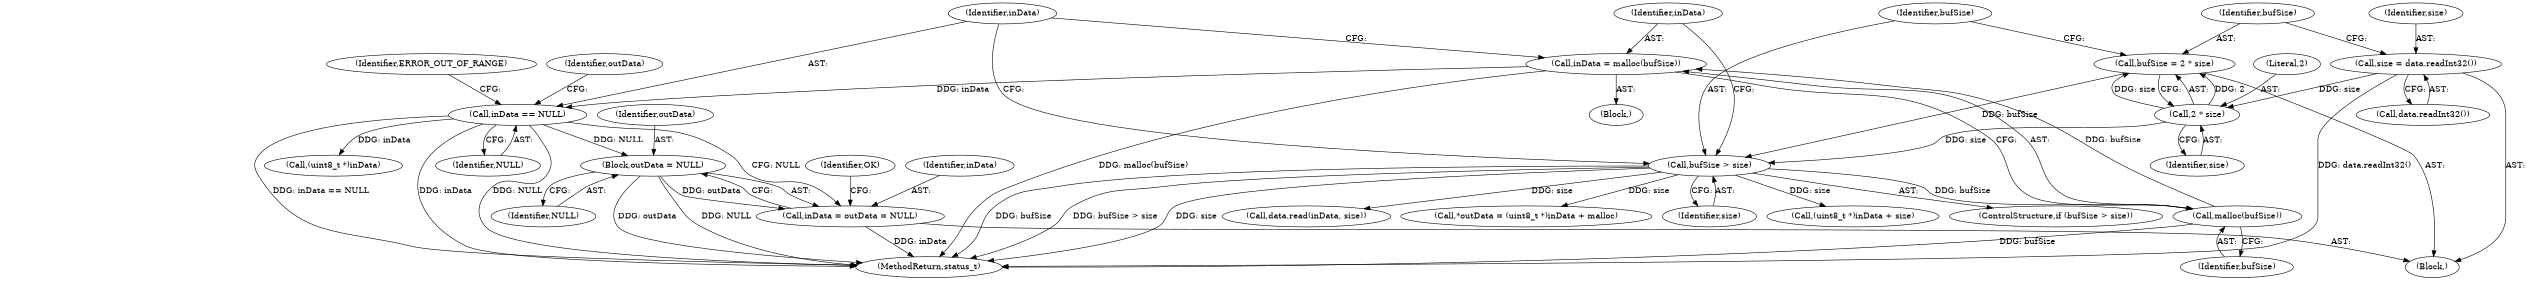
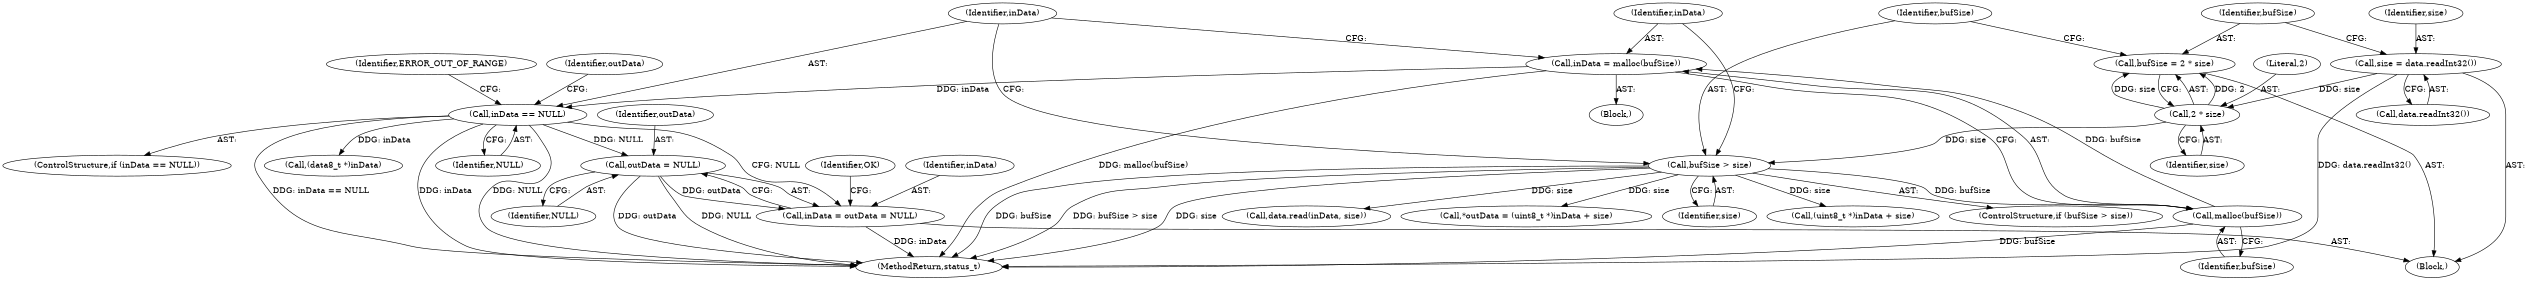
  digraph {
-   n1 [label="(Block,outData = NULL)"]
+   n1 [label="(Call,outData = NULL)"]
    n2 [label="(Call,inData = outData = NULL)"]
    n3 [label="(MethodReturn,status_t)"]
    n4 [label="(Identifier,NULL)"]
    n5 [label="(Block,)"]
    n6 [label="(Call,inData == NULL)"]
-   n7 [label="(Call,(uint8_t *)inData)"]
+   n7 [label="(Call,(data8_t *)inData)"]
+   n8 [label="(ControlStructure,if (inData == NULL))"]
    n9 [label="(Identifier,NULL)"]
    n10 [label="(Call,inData = malloc(bufSize))"]
    n11 [label="(Call,malloc(bufSize))"]
    n12 [label="(Block,)"]
    n13 [label="(Identifier,bufSize)"]
    n14 [label="(Call,bufSize > size)"]
-   n15 [label="(Call,*outData = (uint8_t *)inData + malloc)"]
+   n15 [label="(Call,*outData = (uint8_t *)inData + size)"]
    n16 [label="(Identifier,size)"]
    n17 [label="(Call,(uint8_t *)inData + size)"]
    n18 [label="(ControlStructure,if (bufSize > size))"]
    n19 [label="(Call,data.read(inData, size))"]
    n20 [label="(Call,bufSize = 2 * size)"]
    n21 [label="(Call,2 * size)"]
    n22 [label="(Identifier,size)"]
    n23 [label="(Call,size = data.readInt32())"]
    n24 [label="(Call,data.readInt32())"]
    n25 [label="(Identifier,outData)"]
    n26 [label="(Identifier,OK)"]
    n27 [label="(Identifier,size)"]
    n28 [label="(Identifier,outData)"]
    n29 [label="(Identifier,inData)"]
    n30 [label="(Identifier,bufSize)"]
    n31 [label="(Identifier,inData)"]
    n32 [label="(Literal,2)"]
    n33 [label="(Identifier,bufSize)"]
    n34 [label="(Identifier,inData)"]
    n35 [label="(Identifier,ERROR_OUT_OF_RANGE)"]
    n1 -> n2 [label="AST: "]
    n1 -> n2 [label="DDG: outData"]
    n1 -> n3 [label="DDG: NULL"]
    n1 -> n3 [label="DDG: outData"]
    n1 -> n4 [label="CFG: "]
    n2 -> n1 [label="CFG: "]
    n2 -> n3 [label="DDG: inData"]
    n2 -> n5 [label="AST: "]
    n4 -> n1 [label="AST: "]
    n6 -> n1 [label="DDG: NULL"]
    n6 -> n2 [label="CFG: NULL"]
    n6 -> n3 [label="DDG: inData == NULL"]
    n6 -> n3 [label="DDG: inData"]
    n6 -> n3 [label="DDG: NULL"]
    n6 -> n7 [label="DDG: inData"]
+   n6 -> n8 [label="AST: "]
    n6 -> n9 [label="CFG: "]
    n9 -> n6 [label="AST: "]
    n10 -> n3 [label="DDG: malloc(bufSize)"]
    n10 -> n6 [label="DDG: inData"]
    n10 -> n11 [label="CFG: "]
    n10 -> n12 [label="AST: "]
    n11 -> n3 [label="DDG: bufSize"]
    n11 -> n10 [label="AST: "]
    n11 -> n10 [label="DDG: bufSize"]
    n11 -> n13 [label="CFG: "]
    n13 -> n11 [label="AST: "]
    n14 -> n3 [label="DDG: bufSize"]
    n14 -> n3 [label="DDG: bufSize > size"]
    n14 -> n3 [label="DDG: size"]
    n14 -> n11 [label="DDG: bufSize"]
    n14 -> n15 [label="DDG: size"]
    n14 -> n16 [label="CFG: "]
    n14 -> n17 [label="DDG: size"]
    n14 -> n18 [label="AST: "]
    n14 -> n19 [label="DDG: size"]
    n16 -> n14 [label="AST: "]
    n20 -> n5 [label="AST: "]
-   n20 -> n14 [label="DDG: bufSize"]
    n20 -> n21 [label="CFG: "]
    n21 -> n14 [label="DDG: size"]
    n21 -> n20 [label="AST: "]
    n21 -> n20 [label="DDG: 2"]
    n21 -> n20 [label="DDG: size"]
    n21 -> n22 [label="CFG: "]
    n22 -> n21 [label="AST: "]
    n23 -> n3 [label="DDG: data.readInt32()"]
    n23 -> n5 [label="AST: "]
    n23 -> n21 [label="DDG: size"]
    n23 -> n24 [label="CFG: "]
    n24 -> n23 [label="AST: "]
    n25 -> n6 [label="CFG: "]
    n26 -> n2 [label="CFG: "]
    n27 -> n23 [label="AST: "]
    n28 -> n1 [label="AST: "]
    n29 -> n10 [label="AST: "]
    n29 -> n14 [label="CFG: "]
    n30 -> n20 [label="AST: "]
    n30 -> n23 [label="CFG: "]
    n31 -> n6 [label="AST: "]
    n31 -> n10 [label="CFG: "]
    n31 -> n14 [label="CFG: "]
    n32 -> n21 [label="AST: "]
    n33 -> n14 [label="AST: "]
    n33 -> n20 [label="CFG: "]
    n34 -> n2 [label="AST: "]
    n35 -> n6 [label="CFG: "]
  }
